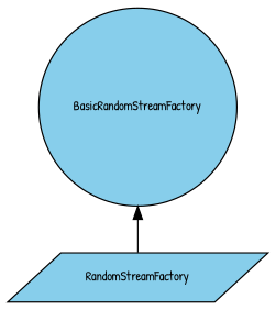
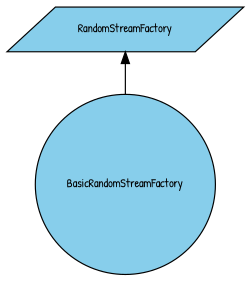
  digraph {
    fontname="Patrick Hand"
    node [color=black fillcolor=skyblue fontname="Patrick Hand" fontsize=10 style=filled]
    n1 [fontcolor=black height=0.2 label=BasicRandomStreamFactory shape=circle width=0.4]
    n2 [height=0.2 label=RandomStreamFactory shape=parallelogram width=0.4]
-   n1 -> n2 [color=black dir=back fontname="Patrick Hand" fontsize=10 labelfontname=Helvetica labelfontsize=10 style=solid]
+   n2 -> n1 [color=black dir=back fontname="Patrick Hand" fontsize=10 labelfontname=Helvetica labelfontsize=10 style=solid]
  }
